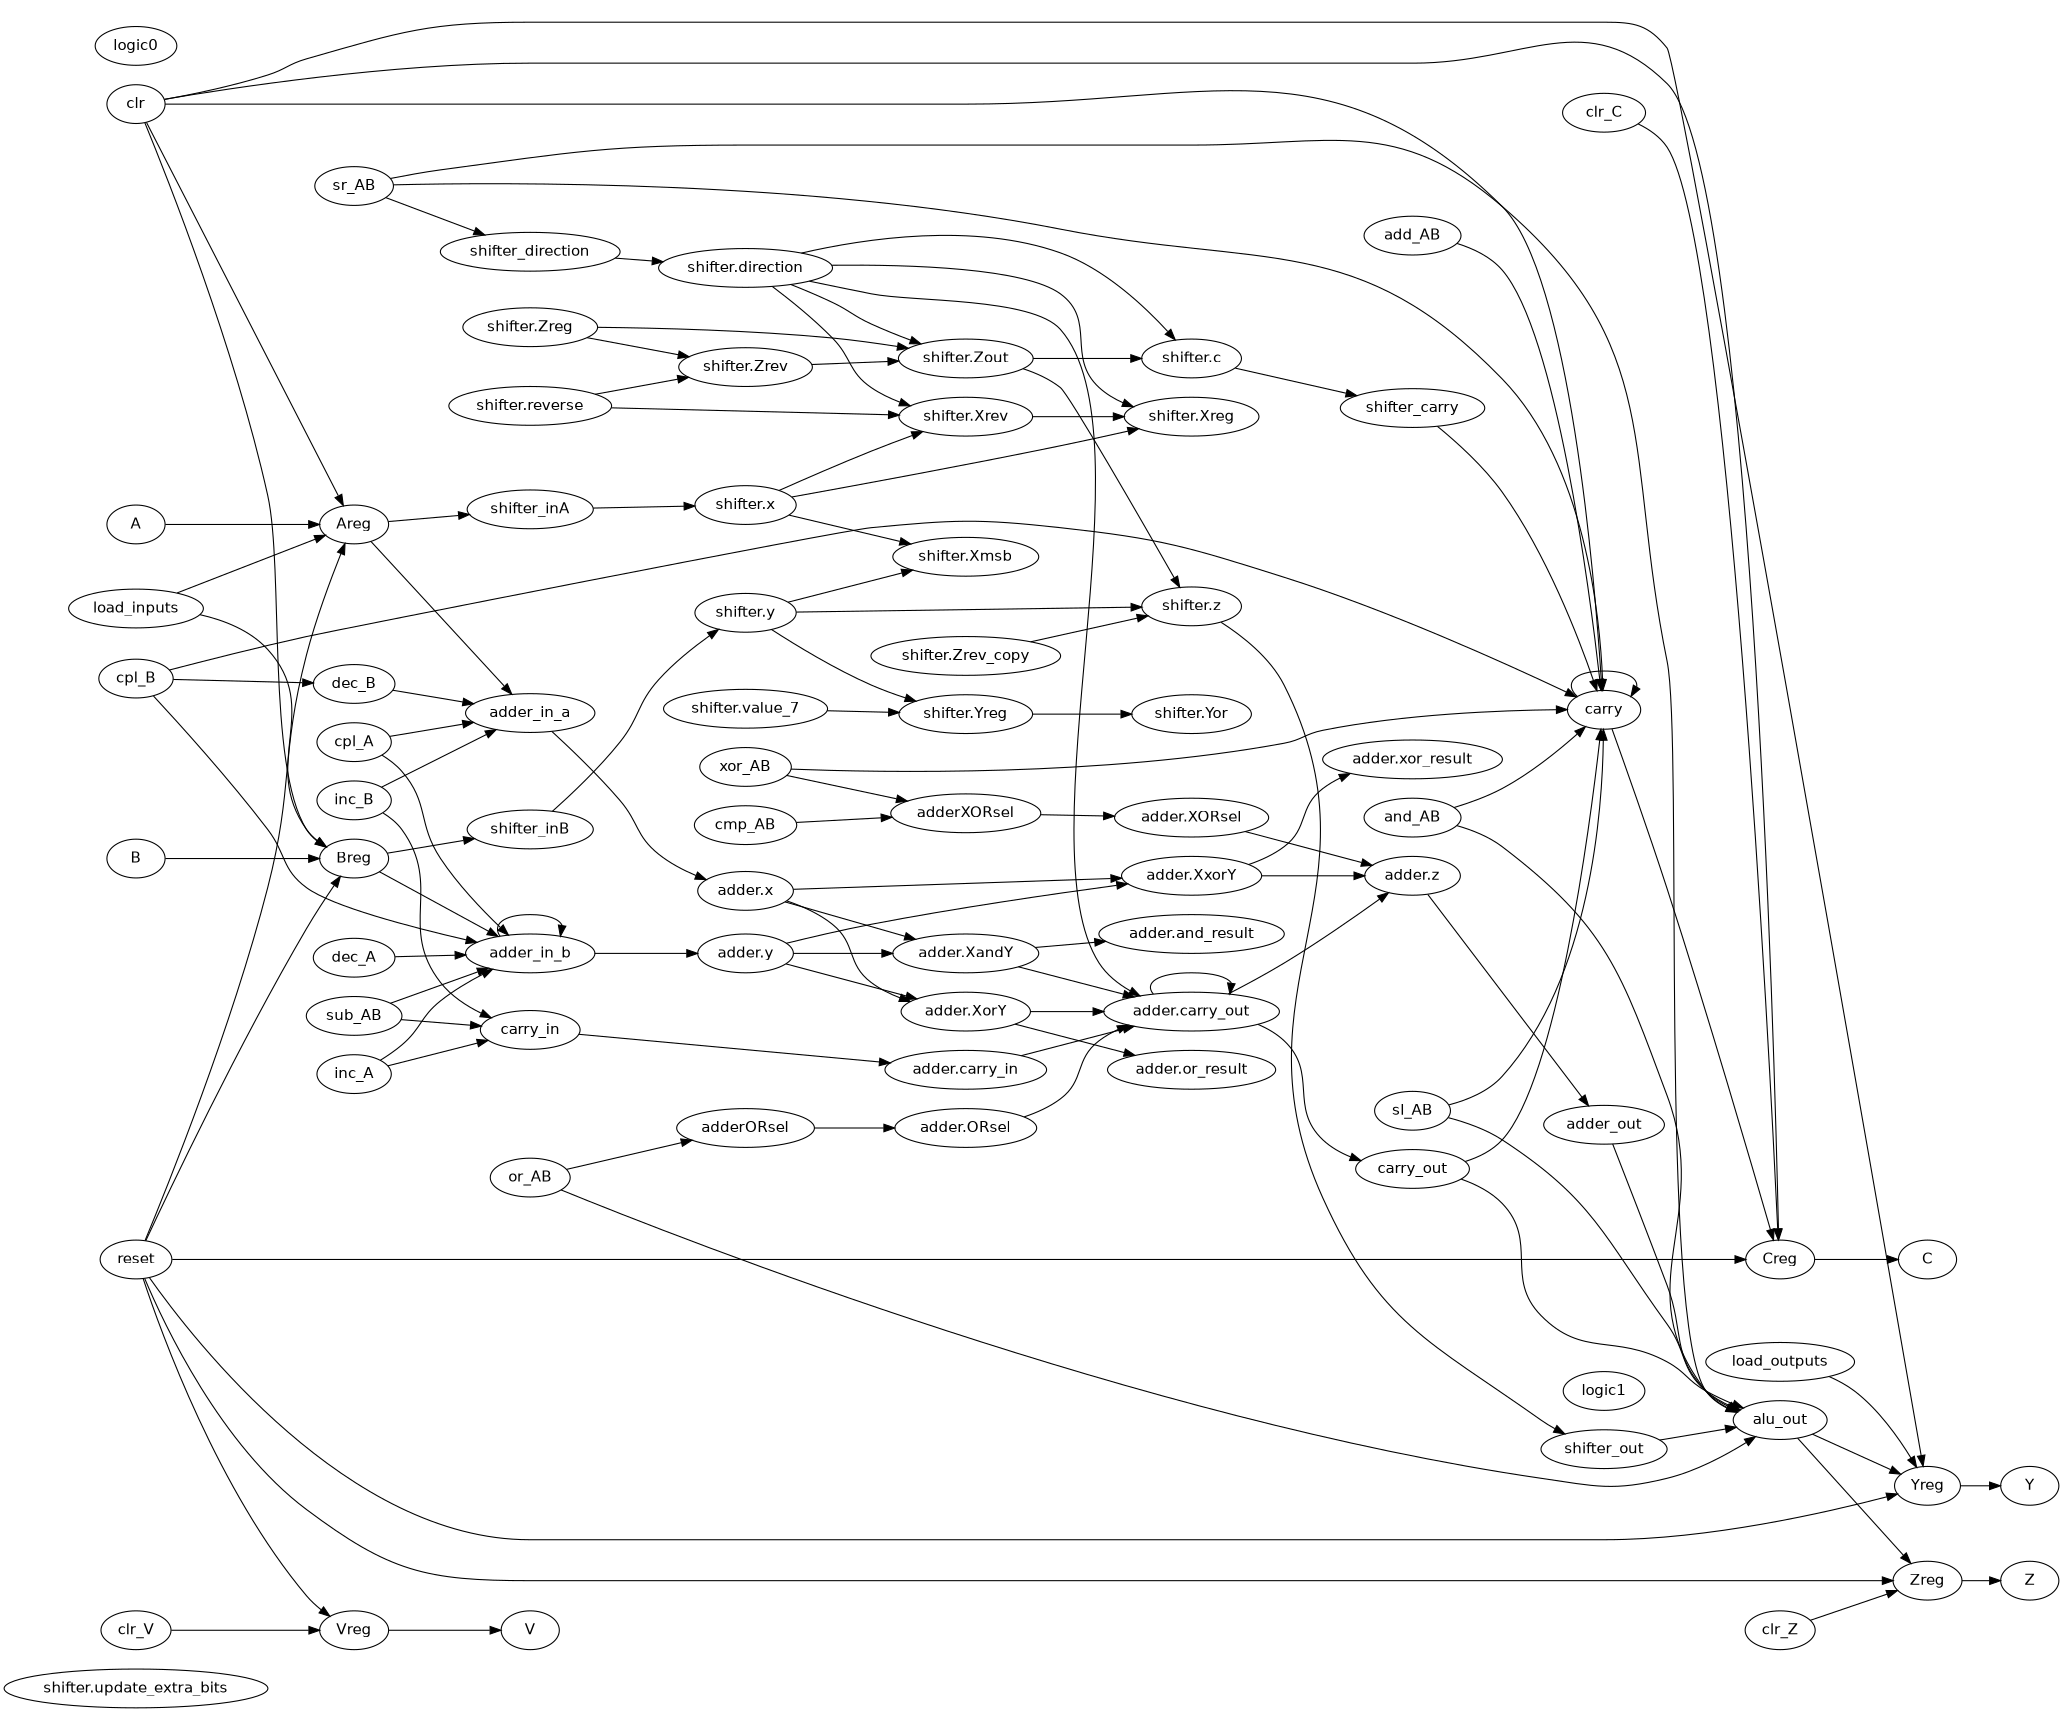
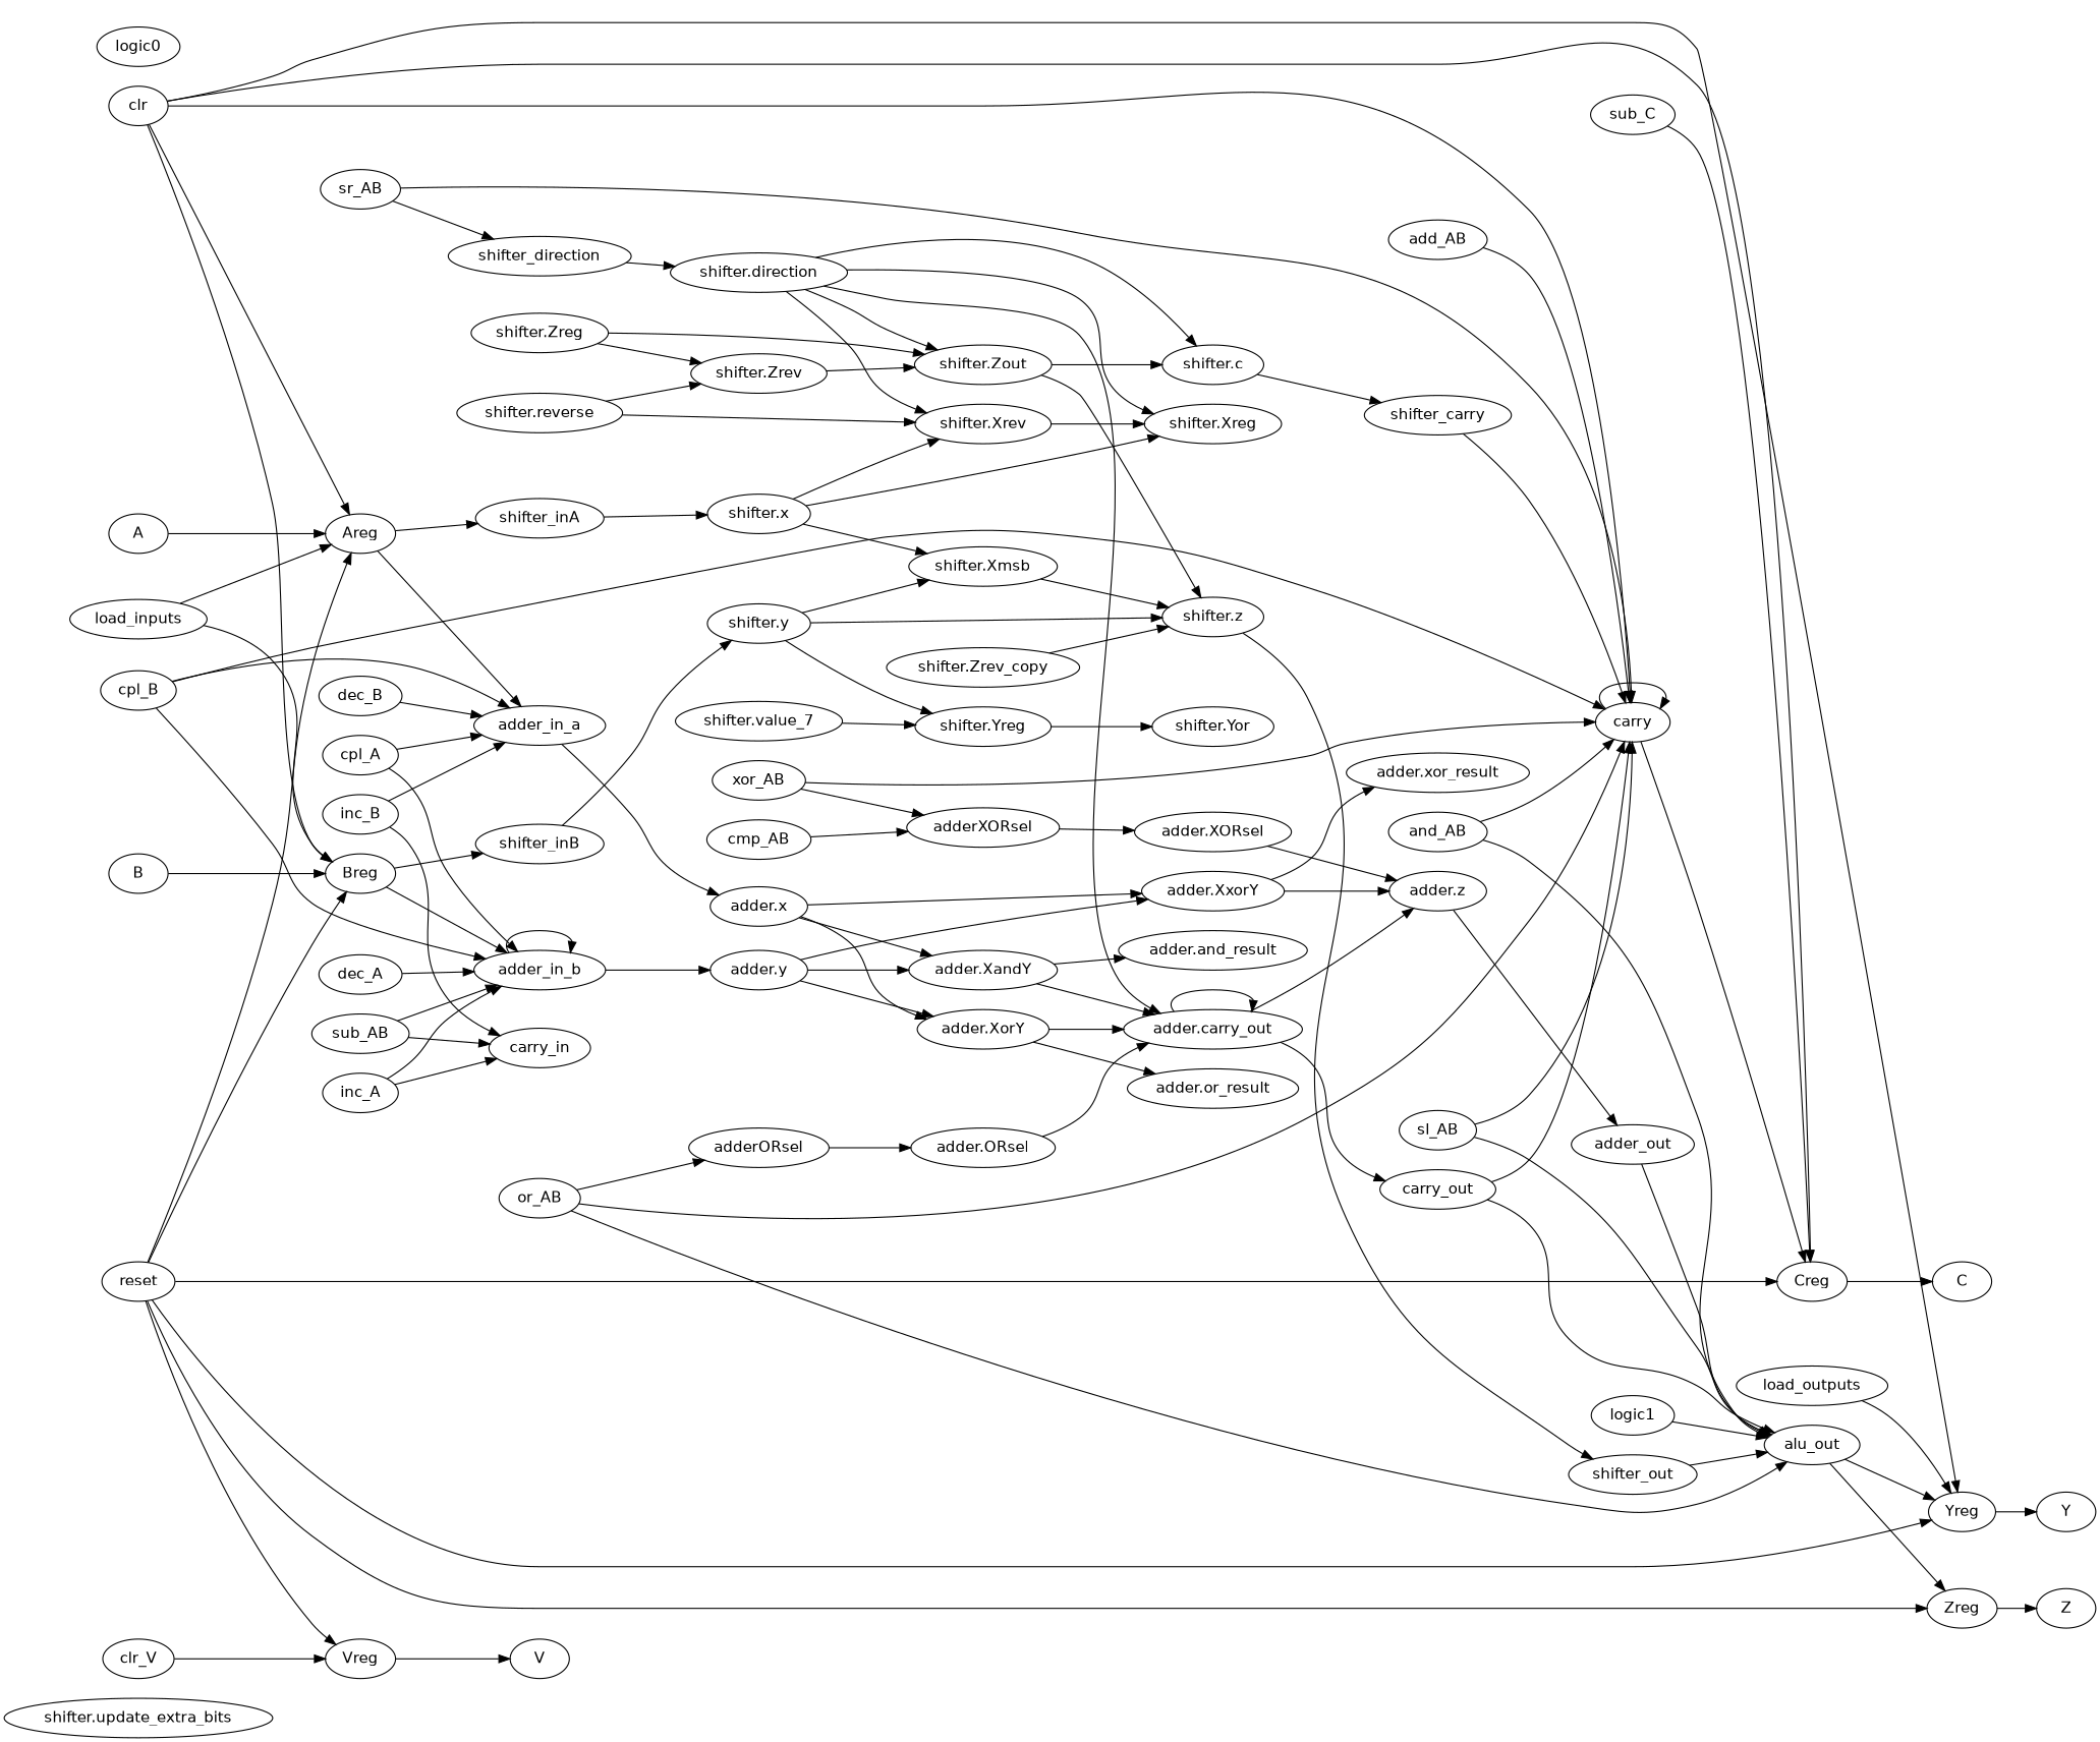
  digraph {
    fontname="DejaVu Sans"
    rankdir=LR
    node [fontname="DejaVu Sans"]
    edge [fontname="DejaVu Sans" weight=1.0]
    "shifter.update_extra_bits"
    and_AB
    alu_out
    carry
    Yreg
    Zreg
    Creg
    Y
    Z
    C
    dec_A
    adder_in_b
    "adder.y"
    "adder.XorY"
    "adder.XandY"
    "adder.XxorY"
    dec_B
    adder_in_a
    "adder.x"
    "shifter.Yreg"
    "shifter.Yor"
    Vreg
    V
    clr
    Areg
    Breg
    shifter_inA
    shifter_inB
    "shifter.x"
    "shifter.y"
    "shifter.value_7"
    "adder.or_result"
    "adder.carry_out"
    carry_out
    "adder.z"
    adder_out
    "shifter.Zreg"
    "shifter.Zrev"
    "shifter.Zout"
    "shifter.z"
    "shifter.c"
    shifter_out
    shifter_carry
    "shifter.Xrev"
    "shifter.Xreg"
    "shifter.Xmsb"
    sl_AB
    load_inputs
    "adder.ORsel"
    "adder.and_result"
    "adder.xor_result"
    "shifter.direction"
-   clr_Z
    clr_V
    carry_in
-   "adder.carry_in"
-   clr_C
+   clr_C [label=sub_C]
    logic0
    "shifter.Zrev_copy"
    load_outputs
    inc_A
    inc_B
    B
    cmp_AB
    adderXORsel
    "adder.XORsel"
    sub_AB
    reset
    logic1
    shifter_direction
    xor_AB
    sr_AB
    add_AB
    or_AB
    adderORsel
    cpl_B
    cpl_A
    A
    "shifter.reverse"
    and_AB -> alu_out
    and_AB -> carry
    alu_out -> Yreg
    alu_out -> Zreg [weight=2.0]
    carry -> carry
    carry -> Creg
    Yreg -> Y
    Zreg -> Z
    Creg -> C
    dec_A -> adder_in_b
    adder_in_b -> adder_in_b
    adder_in_b -> "adder.y"
    "adder.y" -> "adder.XorY"
    "adder.y" -> "adder.XandY"
    "adder.y" -> "adder.XxorY"
    "adder.XorY" -> "adder.or_result"
    "adder.XorY" -> "adder.carry_out" [weight=8.0]
    "adder.XandY" -> "adder.carry_out" [weight=8.0]
    "adder.XandY" -> "adder.and_result"
    "adder.XxorY" -> "adder.z" [weight=8.0]
    "adder.XxorY" -> "adder.xor_result"
    dec_B -> adder_in_a
    adder_in_a -> "adder.x"
    "adder.x" -> "adder.XorY"
    "adder.x" -> "adder.XandY"
    "adder.x" -> "adder.XxorY"
    "shifter.Yreg" -> "shifter.Yor" [weight=8.0]
    Vreg -> V
    clr -> carry
    clr -> Yreg
    clr -> Creg
    clr -> Areg
    clr -> Breg
    Areg -> adder_in_a
    Areg -> shifter_inA
    Breg -> adder_in_b
    Breg -> shifter_inB
    shifter_inA -> "shifter.x"
    shifter_inB -> "shifter.y"
    "shifter.x" -> "shifter.Xrev"
    "shifter.x" -> "shifter.Xreg"
    "shifter.x" -> "shifter.Xmsb"
    "shifter.y" -> "shifter.Yreg"
    "shifter.y" -> "shifter.z"
    "shifter.y" -> "shifter.Xmsb"
    "shifter.value_7" -> "shifter.Yreg"
    "adder.carry_out" -> "adder.carry_out" [weight=8.0]
    "adder.carry_out" -> carry_out
    "adder.carry_out" -> "adder.z" [weight=8.0]
    carry_out -> alu_out
    carry_out -> carry
    "adder.z" -> adder_out
    adder_out -> alu_out
    "shifter.Zreg" -> "shifter.Zrev"
    "shifter.Zreg" -> "shifter.Zout"
    "shifter.Zrev" -> "shifter.Zout"
    "shifter.Zout" -> "shifter.z"
    "shifter.Zout" -> "shifter.c"
    "shifter.z" -> shifter_out
    "shifter.c" -> shifter_carry
    shifter_out -> alu_out
    shifter_carry -> carry
    "shifter.Xrev" -> "shifter.Xreg"
+   "shifter.Xmsb" -> "shifter.z"
    sl_AB -> alu_out
    sl_AB -> carry
    load_inputs -> Areg
    load_inputs -> Breg
    "adder.ORsel" -> "adder.carry_out" [weight=8.0]
    "shifter.direction" -> "adder.carry_out"
    "shifter.direction" -> "shifter.Zout"
    "shifter.direction" -> "shifter.c"
    "shifter.direction" -> "shifter.Xrev"
    "shifter.direction" -> "shifter.Xreg"
-   clr_Z -> Zreg
    clr_V -> Vreg
-   carry_in -> "adder.carry_in"
-   "adder.carry_in" -> "adder.carry_out"
    clr_C -> Creg
    "shifter.Zrev_copy" -> "shifter.z"
    load_outputs -> Yreg
    inc_A -> adder_in_b
    inc_A -> carry_in
    inc_B -> adder_in_a
    inc_B -> carry_in
    B -> Breg
    cmp_AB -> adderXORsel
    adderXORsel -> "adder.XORsel"
    "adder.XORsel" -> "adder.z" [weight=8.0]
    sub_AB -> adder_in_b
    sub_AB -> carry_in
    reset -> Yreg [weight=3.0]
    reset -> Zreg [weight=4.0]
    reset -> Creg [weight=11.0]
    reset -> Vreg [weight=2.0]
    reset -> Areg [weight=3.0]
    reset -> Breg [weight=3.0]
    shifter_direction -> "shifter.direction"
    xor_AB -> carry
    xor_AB -> adderXORsel
-   sr_AB -> alu_out
+   logic1 -> alu_out
    sr_AB -> carry
    sr_AB -> shifter_direction
    add_AB -> carry
    or_AB -> alu_out
+   or_AB -> carry
    or_AB -> adderORsel
    adderORsel -> "adder.ORsel"
    cpl_B -> carry
    cpl_B -> adder_in_b
-   cpl_B -> dec_B
+   cpl_B -> adder_in_a
    cpl_A -> adder_in_b
    cpl_A -> adder_in_a
    A -> Areg
    "shifter.reverse" -> "shifter.Zrev"
    "shifter.reverse" -> "shifter.Xrev"
  }
